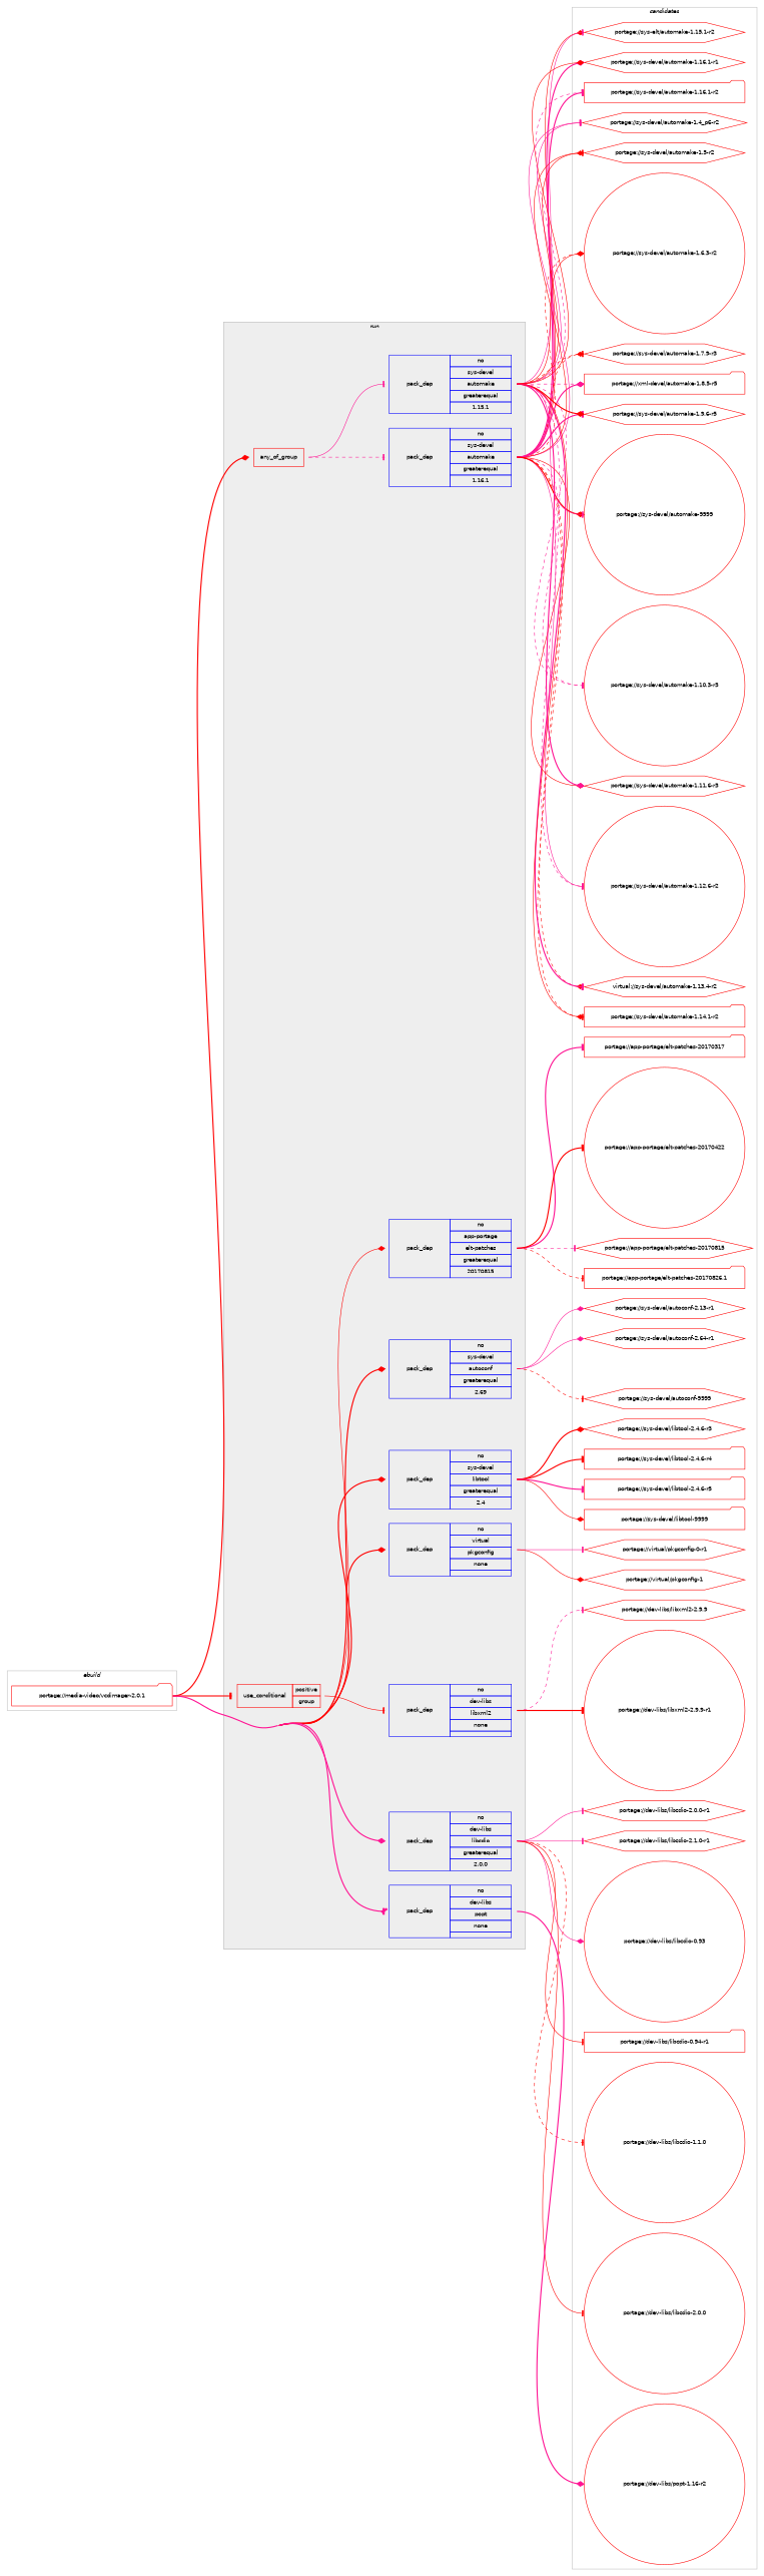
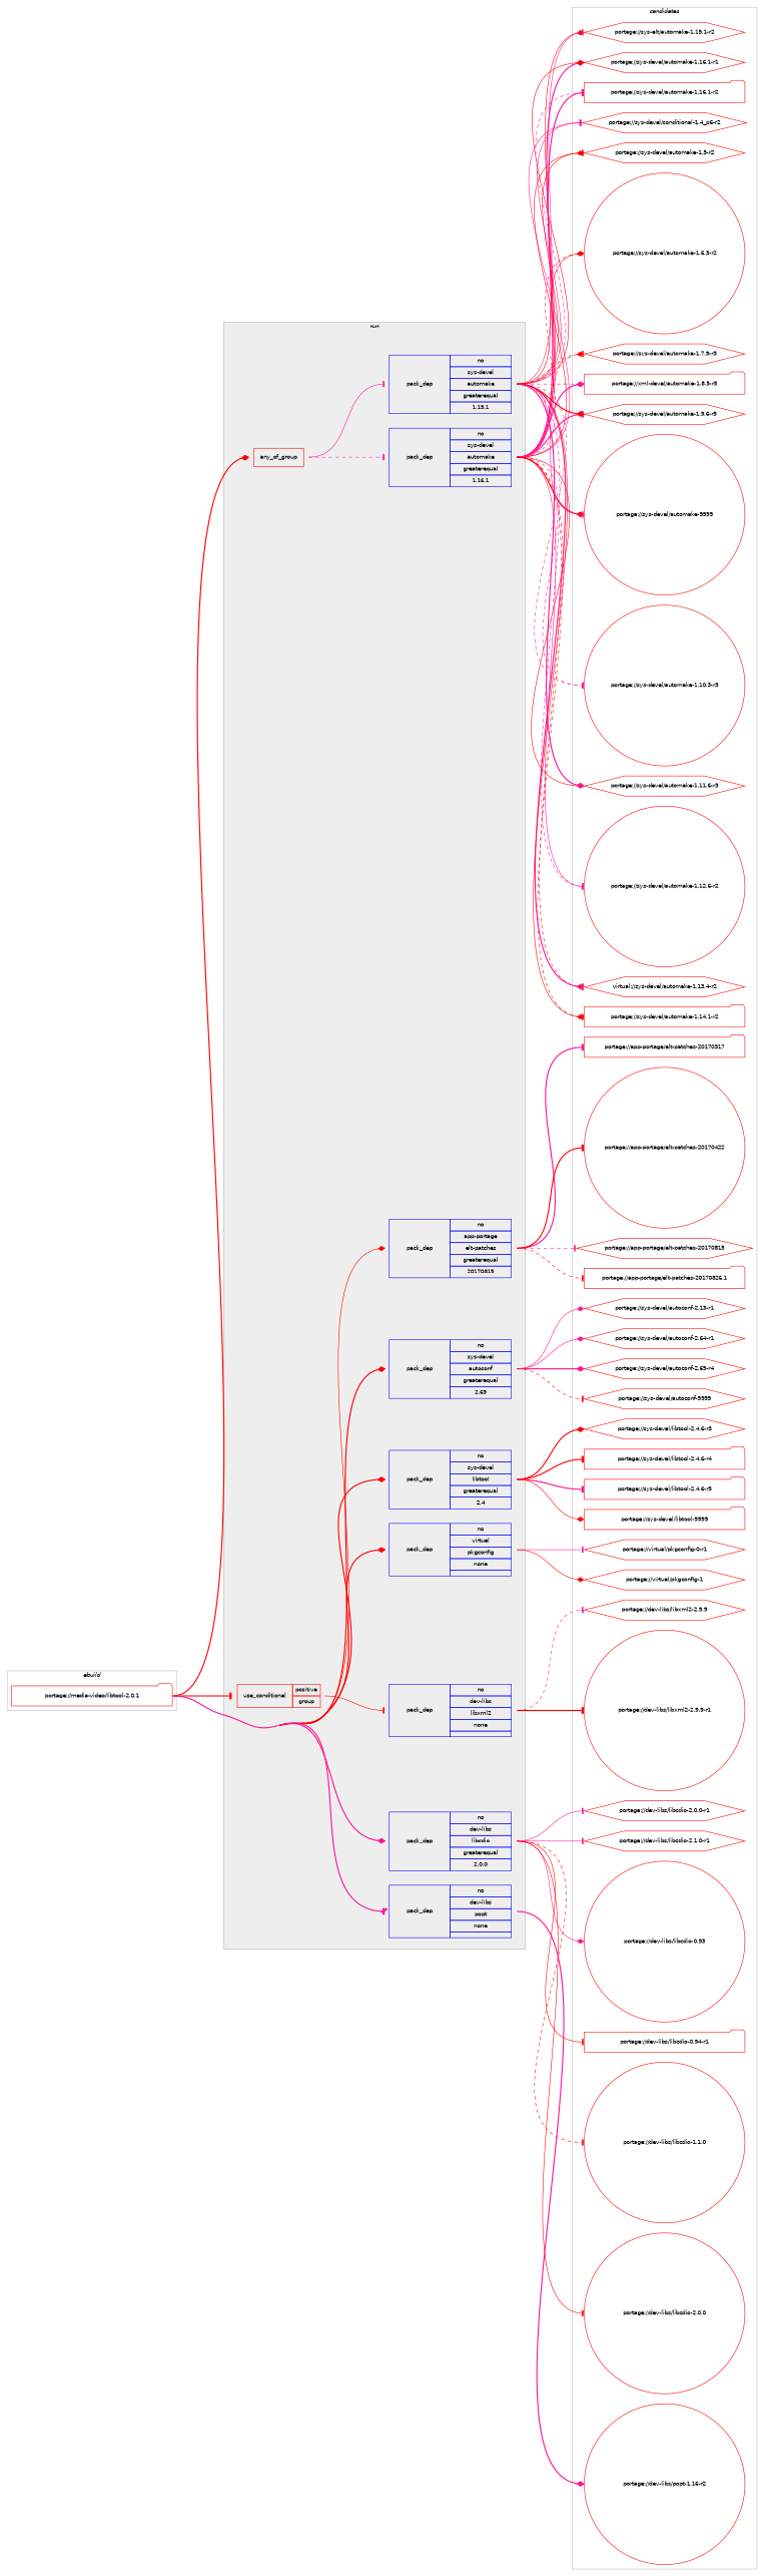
  digraph {
    compound=true
    concentrate=true
    fontname=Helvetica
    fontsize=10
    newrank=true
    rankdir=LR
    ranksep=1.5
    node [color=red fontname=Helvetica fontsize=10 shape=hexagon]
    edge [arrowhead=tee color=red headport=w style=solid tailport=e weight=100]
-   n1 [label="portage://media-video/vcdimager-2.0.1" shape=folder width=4]
+   n1 [label="portage://media-video/libtool-2.0.1" shape=folder width=4]
    n2 [color=blue label=<<TABLE BORDER="0" CELLBORDER="1" CELLSPACING="0" CELLPADDING="4" WIDTH="220"><TR><TD ROWSPAN="6" CELLPADDING="30">pack_dep</TD></TR><TR><TD WIDTH="110">no</TD></TR><TR><TD>sys-devel</TD></TR><TR><TD>automake</TD></TR><TR><TD>greaterequal</TD></TR><TR><TD>1.16.1</TD></TR></TABLE>> shape=none]
    n3 [color=blue label=<<TABLE BORDER="0" CELLBORDER="1" CELLSPACING="0" CELLPADDING="4" WIDTH="220"><TR><TD ROWSPAN="6" CELLPADDING="30">pack_dep</TD></TR><TR><TD WIDTH="110">no</TD></TR><TR><TD>sys-devel</TD></TR><TR><TD>automake</TD></TR><TR><TD>greaterequal</TD></TR><TR><TD>1.15.1</TD></TR></TABLE>> shape=none]
    n4 [label=<<TABLE BORDER="0" CELLBORDER="1" CELLSPACING="0" CELLPADDING="4"><TR><TD CELLPADDING="10">any_of_group</TD></TR></TABLE>> shape=none]
    n5 [color=blue label=<<TABLE BORDER="0" CELLBORDER="1" CELLSPACING="0" CELLPADDING="4" WIDTH="220"><TR><TD ROWSPAN="6" CELLPADDING="30">pack_dep</TD></TR><TR><TD WIDTH="110">no</TD></TR><TR><TD>app-portage</TD></TR><TR><TD>elt-patches</TD></TR><TR><TD>greaterequal</TD></TR><TR><TD>20170815</TD></TR></TABLE>> shape=none]
    n6 [color=blue label=<<TABLE BORDER="0" CELLBORDER="1" CELLSPACING="0" CELLPADDING="4" WIDTH="220"><TR><TD ROWSPAN="6" CELLPADDING="30">pack_dep</TD></TR><TR><TD WIDTH="110">no</TD></TR><TR><TD>sys-devel</TD></TR><TR><TD>autoconf</TD></TR><TR><TD>greaterequal</TD></TR><TR><TD>2.69</TD></TR></TABLE>> shape=none]
    n7 [color=blue label=<<TABLE BORDER="0" CELLBORDER="1" CELLSPACING="0" CELLPADDING="4" WIDTH="220"><TR><TD ROWSPAN="6" CELLPADDING="30">pack_dep</TD></TR><TR><TD WIDTH="110">no</TD></TR><TR><TD>sys-devel</TD></TR><TR><TD>libtool</TD></TR><TR><TD>greaterequal</TD></TR><TR><TD>2.4</TD></TR></TABLE>> shape=none]
    n8 [color=blue label=<<TABLE BORDER="0" CELLBORDER="1" CELLSPACING="0" CELLPADDING="4" WIDTH="220"><TR><TD ROWSPAN="6" CELLPADDING="30">pack_dep</TD></TR><TR><TD WIDTH="110">no</TD></TR><TR><TD>virtual</TD></TR><TR><TD>pkgconfig</TD></TR><TR><TD>none</TD></TR><TR><TD></TD></TR></TABLE>> shape=none]
    n9 [color=blue label=<<TABLE BORDER="0" CELLBORDER="1" CELLSPACING="0" CELLPADDING="4" WIDTH="220"><TR><TD ROWSPAN="6" CELLPADDING="30">pack_dep</TD></TR><TR><TD WIDTH="110">no</TD></TR><TR><TD>dev-libs</TD></TR><TR><TD>libxml2</TD></TR><TR><TD>none</TD></TR><TR><TD></TD></TR></TABLE>> shape=none]
    n10 [label=<<TABLE BORDER="0" CELLBORDER="1" CELLSPACING="0" CELLPADDING="4"><TR><TD ROWSPAN="3" CELLPADDING="10">use_conditional</TD></TR><TR><TD>positive</TD></TR><TR><TD>group</TD></TR></TABLE>> shape=none]
    n11 [color=blue label=<<TABLE BORDER="0" CELLBORDER="1" CELLSPACING="0" CELLPADDING="4" WIDTH="220"><TR><TD ROWSPAN="6" CELLPADDING="30">pack_dep</TD></TR><TR><TD WIDTH="110">no</TD></TR><TR><TD>dev-libs</TD></TR><TR><TD>libcdio</TD></TR><TR><TD>greaterequal</TD></TR><TR><TD>2.0.0</TD></TR></TABLE>> shape=none]
    n12 [color=blue label=<<TABLE BORDER="0" CELLBORDER="1" CELLSPACING="0" CELLPADDING="4" WIDTH="220"><TR><TD ROWSPAN="6" CELLPADDING="30">pack_dep</TD></TR><TR><TD WIDTH="110">no</TD></TR><TR><TD>dev-libs</TD></TR><TR><TD>popt</TD></TR><TR><TD>none</TD></TR><TR><TD></TD></TR></TABLE>> shape=none]
    n13 [label="portage://sys-devel/automake-1.10.3-r3" shape=circle width=4]
    n14 [label="portage://sys-devel/automake-1.11.6-r3" width=4]
    n15 [label="portage://sys-devel/automake-1.12.6-r2" shape=circle width=4]
    n16 [label="virtual://sys-devel/automake-1.13.4-r2" width=4]
    n17 [label="portage://sys-devel/automake-1.14.1-r2" shape=folder width=4]
    n18 [label="portage://sys-elt/automake-1.15.1-r2" width=4]
    n19 [label="portage://sys-devel/automake-1.16.1-r1" width=4]
    n20 [label="portage://sys-devel/automake-1.16.1-r2" shape=folder width=4]
-   n21 [label="portage://sys-devel/automake-1.4_p6-r2" width=4]
+   n21 [label="portage://sys-devel/conditional-1.4_p6-r2" width=4]
    n22 [label="portage://sys-devel/automake-1.5-r2" width=4]
    n23 [label="portage://sys-devel/automake-1.6.3-r2" shape=circle width=4]
    n24 [label="portage://sys-devel/automake-1.7.9-r3" width=4]
    n25 [label="portage://xml-devel/automake-1.8.5-r5" shape=folder width=4]
    n26 [label="portage://sys-devel/automake-1.9.6-r5" width=4]
    n27 [label="portage://sys-devel/automake-9999" shape=circle width=4]
    n28 [label="portage://app-portage/elt-patches-20170317" shape=folder width=4]
    n29 [label="portage://app-portage/elt-patches-20170422" shape=circle width=4]
    n30 [label="portage://app-portage/elt-patches-20170815" width=4]
    n31 [label="portage://app-portage/elt-patches-20170826.1" shape=folder width=4]
    n32 [label="portage://sys-devel/autoconf-2.13-r1" width=4]
    n33 [label="portage://sys-devel/autoconf-2.64-r1" width=4]
+   n34 [label="portage://sys-devel/autoconf-2.69-r4" width=4]
    n35 [label="portage://sys-devel/autoconf-9999" width=4]
    n36 [label="portage://sys-devel/libtool-2.4.6-r3" width=4]
    n37 [label="portage://sys-devel/libtool-2.4.6-r4" shape=folder width=4]
    n38 [label="portage://sys-devel/libtool-2.4.6-r5" shape=folder width=4]
    n39 [label="portage://sys-devel/libtool-9999" shape=folder width=4]
    n40 [label="portage://virtual/pkgconfig-0-r1" width=4]
    n41 [label="portage://virtual/pkgconfig-1" width=4]
    n42 [label="portage://dev-libs/libxml2-2.9.9" width=4]
    n43 [label="portage://dev-libs/libxml2-2.9.9-r1" shape=circle width=4]
    n44 [label="portage://dev-libs/libcdio-0.93" shape=circle width=4]
    n45 [label="portage://dev-libs/libcdio-0.94-r1" shape=folder width=4]
    n46 [label="portage://dev-libs/libcdio-1.1.0" shape=circle width=4]
    n47 [label="portage://dev-libs/libcdio-2.0.0" shape=circle width=4]
    n48 [label="portage://dev-libs/libcdio-2.0.0-r1" width=4]
    n49 [label="portage://dev-libs/libcdio-2.1.0-r1" width=4]
    n50 [label="portage://dev-libs/popt-1.16-r2" shape=circle width=4]
    subgraph cluster_1 {
      color=gray
      label=<<i>ebuild</i>>
      rank=same
      n1
    }
    subgraph cluster_2 {
      color=gray
      label=<<i>dependencies</i>>
      subgraph cluster_3 {
        color=gray
        fillcolor="#eeeeee"
        label=<<i>compile</i>>
        style=filled
        subgraph sub_4 {
          color=gray
          fillcolor="#eeeeee"
          label=<<i>compile</i>>
          style=filled
          n4
          subgraph sub_5 {
            color=gray
            fillcolor="#eeeeee"
            label=<<i>compile</i>>
            style=filled
            n2
          }
          subgraph sub_6 {
            color=gray
            fillcolor="#eeeeee"
            label=<<i>compile</i>>
            style=filled
            n3
          }
        }
        subgraph sub_7 {
          color=gray
          fillcolor="#eeeeee"
          label=<<i>compile</i>>
          style=filled
          n5
        }
        subgraph sub_8 {
          color=gray
          fillcolor="#eeeeee"
          label=<<i>compile</i>>
          style=filled
          n6
        }
        subgraph sub_9 {
          color=gray
          fillcolor="#eeeeee"
          label=<<i>compile</i>>
          style=filled
          n7
        }
        subgraph sub_10 {
          color=gray
          fillcolor="#eeeeee"
          label=<<i>compile</i>>
          style=filled
          n8
        }
      }
      subgraph cluster_11 {
        color=gray
        fillcolor="#eeeeee"
        label=<<i>compile and run</i>>
        style=filled
        subgraph sub_12 {
          color=gray
          fillcolor="#eeeeee"
          label=<<i>compile and run</i>>
          style=filled
          n10
          subgraph sub_13 {
            color=gray
            fillcolor="#eeeeee"
            label=<<i>compile and run</i>>
            style=filled
            n9
          }
        }
        subgraph sub_14 {
          color=gray
          fillcolor="#eeeeee"
          label=<<i>compile and run</i>>
          style=filled
          n11
        }
        subgraph sub_15 {
          color=gray
          fillcolor="#eeeeee"
          label=<<i>compile and run</i>>
          style=filled
          n12
        }
      }
      subgraph cluster_16 {
        color=gray
        fillcolor="#eeeeee"
        label=<<i>run</i>>
        style=filled
      }
    }
    subgraph cluster_17 {
      color=gray
      label=<<i>candidates</i>>
      rank=same
      subgraph sub_18 {
        color=black
        label=<<i>candidates</i>>
        nodesep=1
        rank=same
        n13
        n14
        n15
        n16
        n17
        n18
        n19
        n20
        n21
        n22
        n23
        n24
        n25
        n26
        n27
      }
      subgraph sub_19 {
        color=black
        label=<<i>candidates</i>>
        nodesep=1
        rank=same
        n13
        n14
        n15
        n16
        n17
        n18
        n19
        n20
        n21
        n22
        n23
        n24
        n25
        n26
        n27
      }
      subgraph sub_20 {
        color=black
        label=<<i>candidates</i>>
        nodesep=1
        rank=same
        n28
        n29
        n30
        n31
      }
      subgraph sub_21 {
        color=black
        label=<<i>candidates</i>>
        nodesep=1
        rank=same
        n32
        n33
+       n34
        n35
      }
      subgraph sub_22 {
        color=black
        label=<<i>candidates</i>>
        nodesep=1
        rank=same
        n36
        n37
        n38
        n39
      }
      subgraph sub_23 {
        color=black
        label=<<i>candidates</i>>
        nodesep=1
        rank=same
        n40
        n41
      }
      subgraph sub_24 {
        color=black
        label=<<i>candidates</i>>
        nodesep=1
        rank=same
        n42
        n43
      }
      subgraph sub_25 {
        color=black
        label=<<i>candidates</i>>
        nodesep=1
        rank=same
        n44
        n45
        n46
        n47
        n48
        n49
      }
      subgraph sub_26 {
        color=black
        label=<<i>candidates</i>>
        nodesep=1
        rank=same
        n50
      }
    }
    n1 -> n4 [arrowhead=diamond style=bold weight=20]
    n1 -> n5 [arrowhead=diamond weight=20]
    n1 -> n6 [arrowhead=diamond style=bold weight=20]
    n1 -> n7 [arrowhead=diamond style=bold weight=20]
    n1 -> n8 [arrowhead=diamond style=bold weight=20]
    n1 -> n10 [style=bold weight=20]
    n1 -> n11 [arrowhead=diamond color=deeppink style=bold weight=20]
    n1 -> n12 [color=deeppink style=bold weight=20]
    n2 -> n13 [color=deeppink style=dashed]
    n2 -> n14 [arrowhead=diamond]
    n2 -> n15 [color=deeppink]
    n2 -> n16 [arrowhead=diamond style=dashed]
    n2 -> n17 [style=dashed]
    n2 -> n18 [arrowhead=diamond]
    n2 -> n19 [arrowhead=diamond color=deeppink style=bold]
    n2 -> n20 [color=deeppink style=bold]
    n2 -> n21 [color=deeppink]
    n2 -> n22
    n2 -> n23 [arrowhead=diamond style=dashed]
    n2 -> n24 [style=dashed]
    n2 -> n25 [arrowhead=diamond color=deeppink style=bold]
    n2 -> n26 [color=deeppink style=bold]
    n2 -> n27 [arrowhead=diamond style=bold]
    n3 -> n13 [color=deeppink style=dashed]
    n3 -> n14 [arrowhead=diamond color=deeppink style=bold]
    n3 -> n15 [color=deeppink style=dashed]
    n3 -> n16 [color=deeppink style=bold]
    n3 -> n17 [arrowhead=diamond]
    n3 -> n18 [color=deeppink]
    n3 -> n19 [arrowhead=diamond]
    n3 -> n20 [color=deeppink style=dashed]
    n3 -> n21 [color=deeppink]
    n3 -> n22 [arrowhead=diamond]
    n3 -> n23 [arrowhead=diamond]
    n3 -> n24 [arrowhead=diamond style=dashed]
    n3 -> n25 [arrowhead=diamond color=deeppink style=dashed]
    n3 -> n26 [arrowhead=diamond style=bold]
    n3 -> n27 [color=deeppink]
    n4 -> n2 [color=deeppink style=dashed weight=20]
    n4 -> n3 [color=deeppink weight=20]
    n5 -> n28 [color=deeppink style=bold]
    n5 -> n29 [style=bold]
    n5 -> n30 [color=deeppink style=dashed]
    n5 -> n31 [style=dashed]
    n6 -> n32 [arrowhead=diamond color=deeppink]
    n6 -> n33 [arrowhead=diamond color=deeppink]
+   n6 -> n34 [arrowhead=diamond color=deeppink style=bold]
    n6 -> n35 [style=dashed]
    n7 -> n36 [arrowhead=diamond style=bold]
    n7 -> n37 [style=bold]
    n7 -> n38 [color=deeppink style=bold]
    n7 -> n39 [arrowhead=diamond]
    n8 -> n40 [color=deeppink]
    n8 -> n41 [arrowhead=diamond]
    n9 -> n42 [color=deeppink style=dashed]
    n9 -> n43 [style=bold]
    n10 -> n9 [weight=20]
    n11 -> n44 [arrowhead=diamond color=deeppink]
    n11 -> n45
    n11 -> n46 [style=dashed]
    n11 -> n47
    n11 -> n48 [color=deeppink]
    n11 -> n49 [color=deeppink]
    n12 -> n50 [arrowhead=diamond color=deeppink style=bold]
  }
